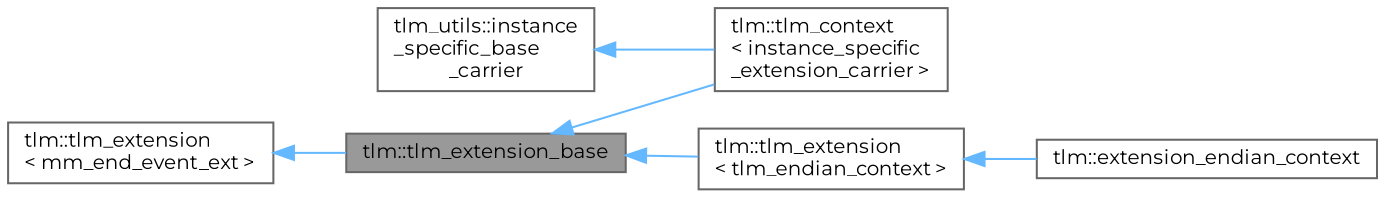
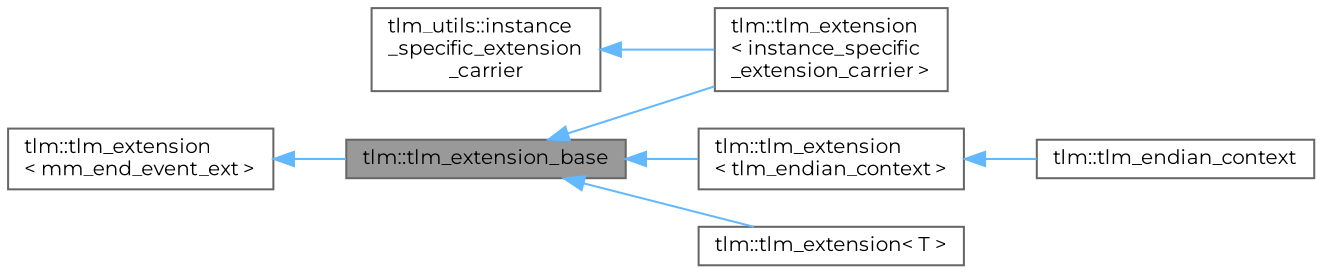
  digraph {
    fontname=Montserrat
    rankdir=LR
    node [color=gray40 fillcolor=white fontname=Montserrat fontsize=10 shape=box style=filled]
    edge [color=steelblue1 dir=back fontname=Montserrat fontsize=10 labelfontname=FreeSans labelfontsize=10 style=solid]
    n1 [fillcolor=grey60 fontcolor=black height=0.2 label="tlm::tlm_extension_base" width=0.4]
    n2 [height=0.2 label="tlm::tlm_extension\l\< tlm_endian_context \>" width=0.4]
-   n3 [height=0.2 label="tlm::tlm_context\l\< instance_specific\l_extension_carrier \>" width=0.4]
-   n5 [height=0.2 label="tlm::extension_endian_context" width=0.4]
+   n3 [height=0.2 label="tlm::tlm_extension\l\< instance_specific\l_extension_carrier \>" width=0.4]
+   n4 [height=0.2 label="tlm::tlm_extension\< T \>" width=0.4]
+   n5 [height=0.2 label="tlm::tlm_endian_context" width=0.4]
    n6 [height=0.2 label="tlm::tlm_extension\l\< mm_end_event_ext \>" width=0.4]
-   n7 [height=0.2 label="tlm_utils::instance\l_specific_base\l_carrier" width=0.4]
+   n7 [height=0.2 label="tlm_utils::instance\l_specific_extension\l_carrier" width=0.4]
    n1 -> n2
    n1 -> n3
+   n1 -> n4
    n2 -> n5
    n6 -> n1
    n7 -> n3
  }
